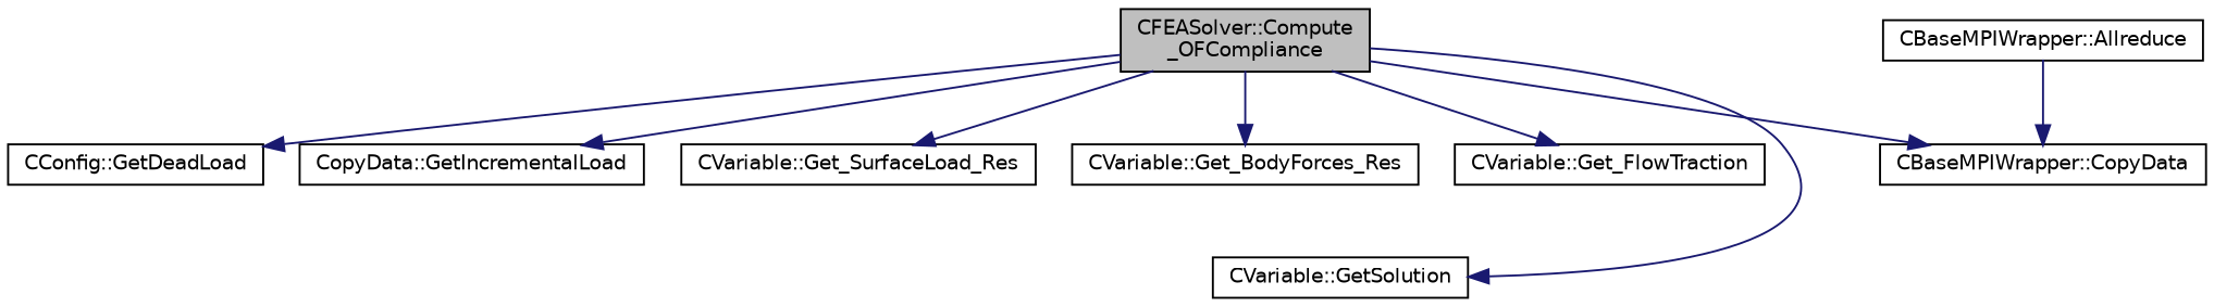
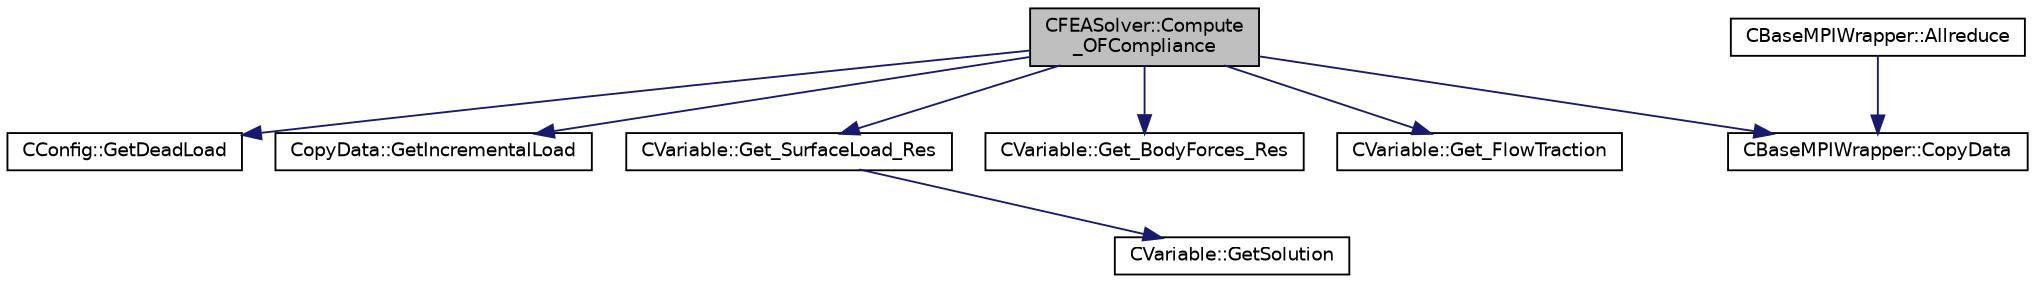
  digraph {
    rankdir=TB
    node [color=black fillcolor=white fontname=Helvetica fontsize=10 shape=record style=filled]
    edge [color=midnightblue fontname=Helvetica fontsize=10 labelfontname=Helvetica labelfontsize=10 style=solid]
    n1 [fillcolor=grey75 fontcolor=black height=0.2 label="CFEASolver::Compute\l_OFCompliance" width=0.4]
    n2 [height=0.2 label="CConfig::GetDeadLoad" width=0.4]
    n3 [height=0.2 label="CopyData::GetIncrementalLoad" width=0.4]
    n4 [height=0.2 label="CVariable::Get_SurfaceLoad_Res" width=0.4]
    n5 [height=0.2 label="CVariable::Get_BodyForces_Res" width=0.4]
    n6 [height=0.2 label="CVariable::Get_FlowTraction" width=0.4]
    n7 [height=0.2 label="CVariable::GetSolution" width=0.4]
    n8 [height=0.2 label="CBaseMPIWrapper::CopyData" width=0.4]
    n9 [height=0.2 label="CBaseMPIWrapper::Allreduce" width=0.4]
    n1 -> n2
    n1 -> n3
    n1 -> n4
    n1 -> n5
    n1 -> n6
-   n1 -> n7
+   n4 -> n7
    n1 -> n8
    n9 -> n8
  }
